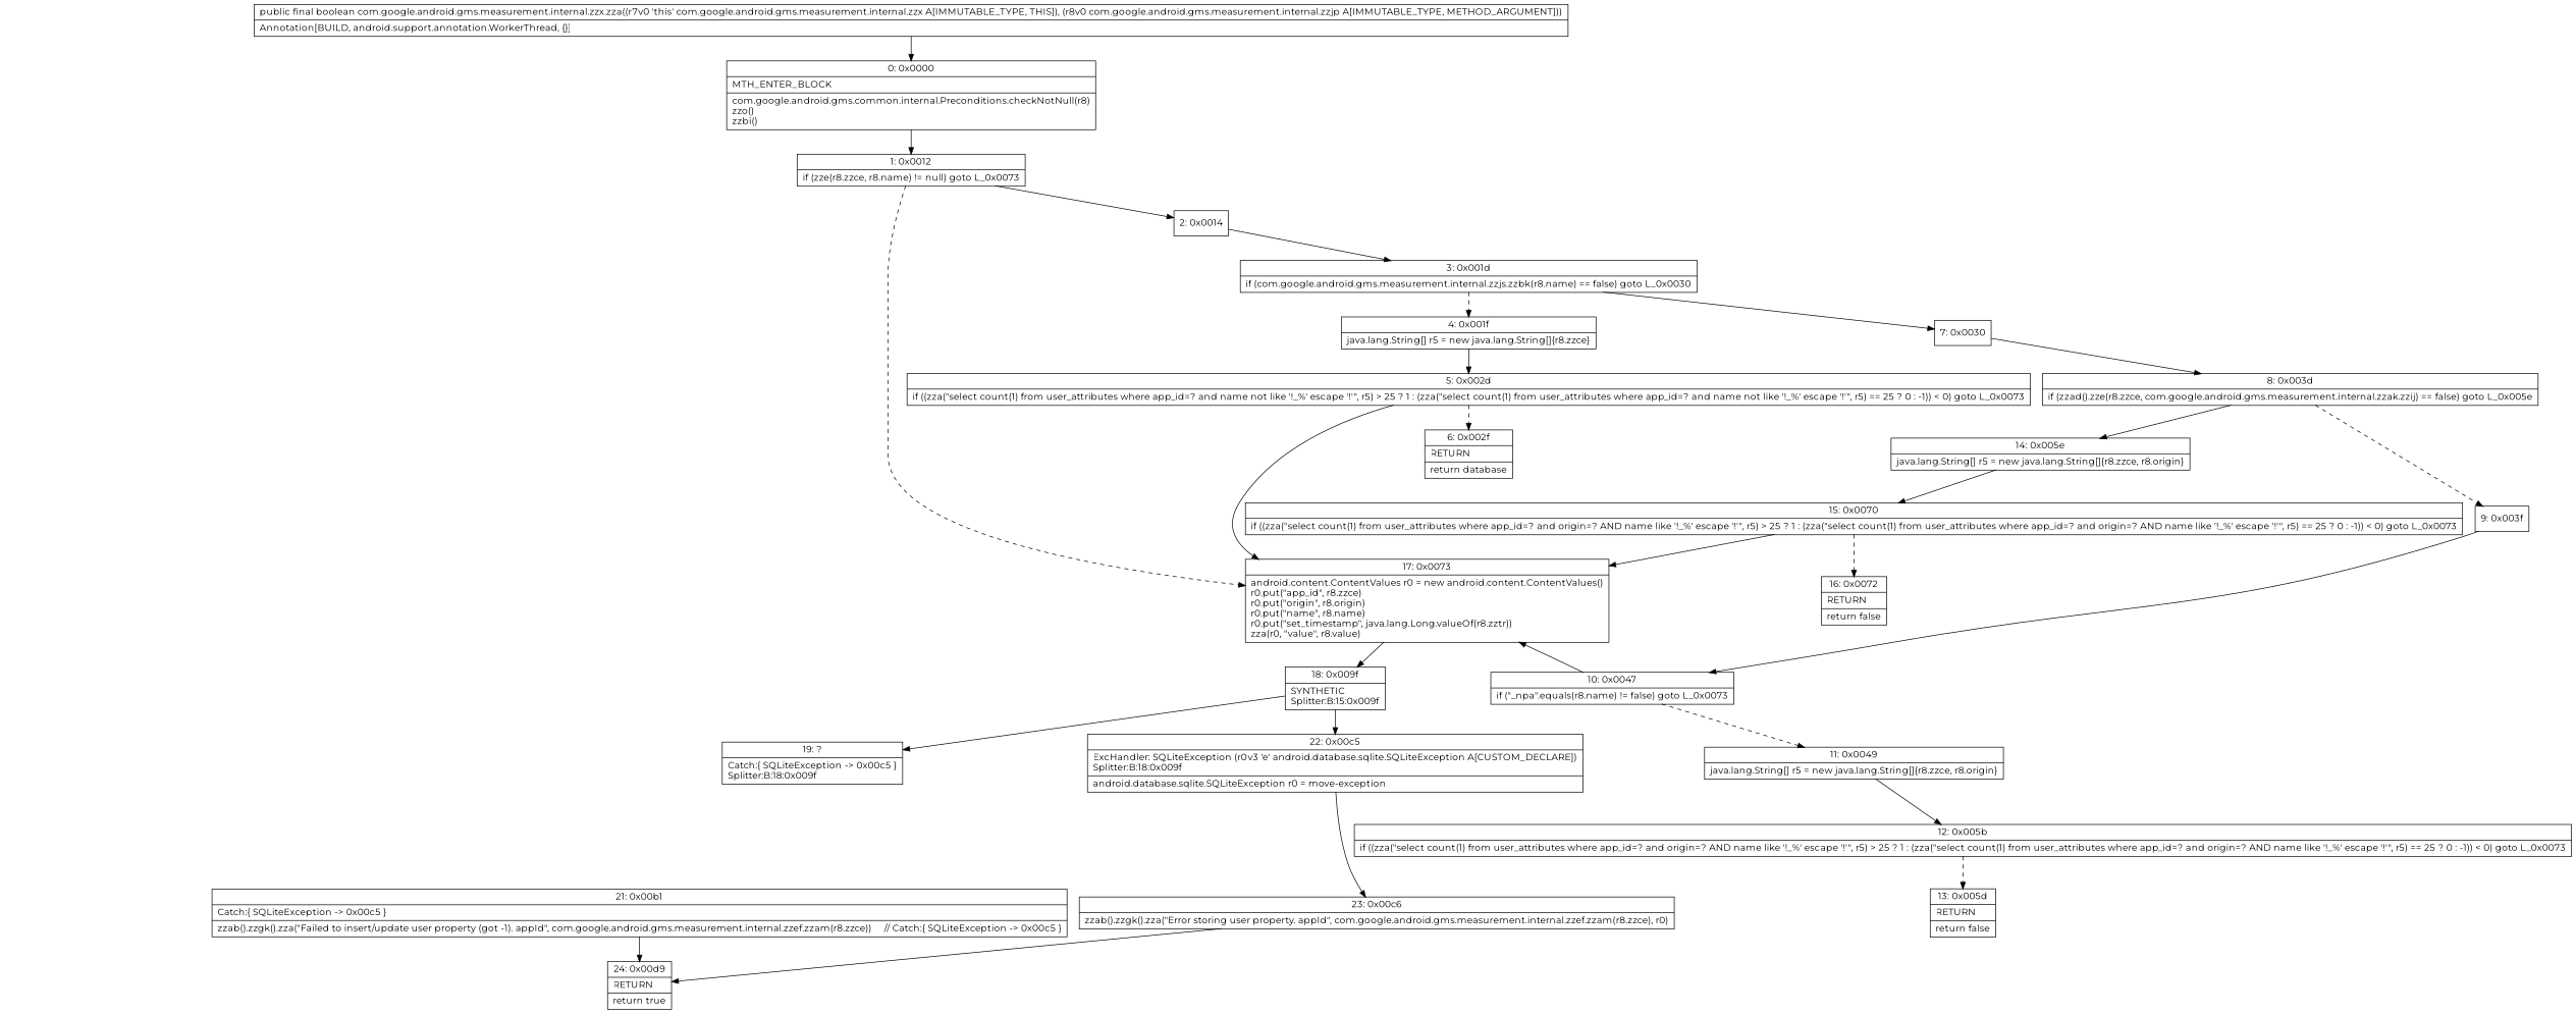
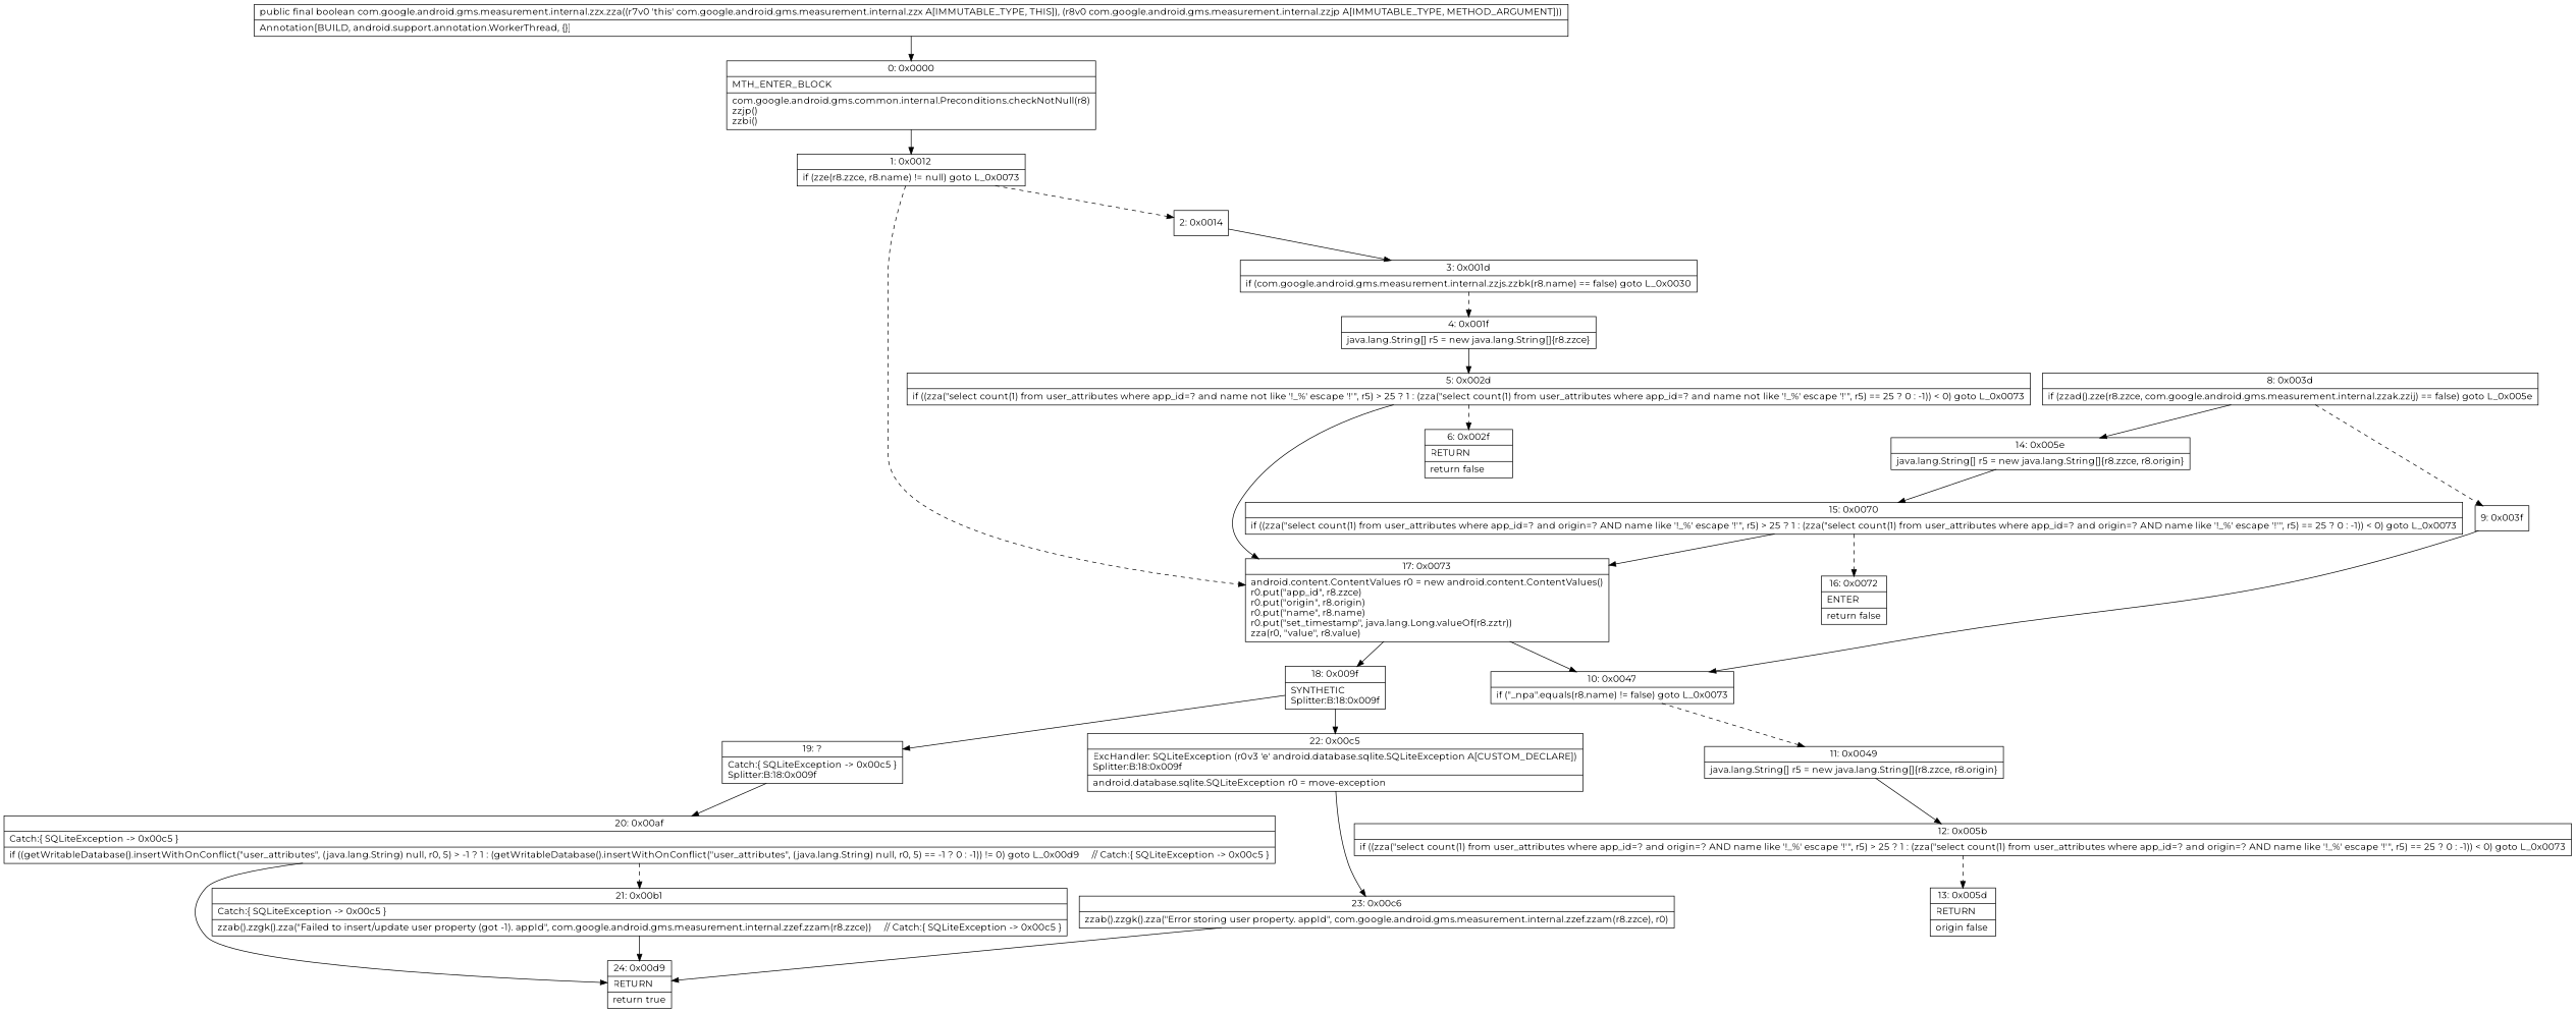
  digraph {
    fontname=Montserrat
    node [fontname=Montserrat shape=record]
    edge [fontname=Montserrat]
-   n1 [label="{0\:\ 0x0000|MTH_ENTER_BLOCK\l|com.google.android.gms.common.internal.Preconditions.checkNotNull(r8)\lzzo()\lzzbi()\l}"]
+   n1 [label="{0\:\ 0x0000|MTH_ENTER_BLOCK\l|com.google.android.gms.common.internal.Preconditions.checkNotNull(r8)\lzzjp()\lzzbi()\l}"]
    n2 [label="{1\:\ 0x0012|if (zze(r8.zzce, r8.name) != null) goto L_0x0073\l}"]
    n3 [label="{2\:\ 0x0014}"]
    n4 [label="{17\:\ 0x0073|android.content.ContentValues r0 = new android.content.ContentValues()\lr0.put(\"app_id\", r8.zzce)\lr0.put(\"origin\", r8.origin)\lr0.put(\"name\", r8.name)\lr0.put(\"set_timestamp\", java.lang.Long.valueOf(r8.zztr))\lzza(r0, \"value\", r8.value)\l}"]
    n5 [label="{3\:\ 0x001d|if (com.google.android.gms.measurement.internal.zzjs.zzbk(r8.name) == false) goto L_0x0030\l}"]
-   n6 [label="{18\:\ 0x009f|SYNTHETIC\lSplitter:B:15:0x009f\l}"]
+   n6 [label="{18\:\ 0x009f|SYNTHETIC\lSplitter:B:18:0x009f\l}"]
    n7 [label="{4\:\ 0x001f|java.lang.String[] r5 = new java.lang.String[]\{r8.zzce\}\l}"]
-   n8 [label="{7\:\ 0x0030}"]
    n9 [label="{5\:\ 0x002d|if ((zza(\"select count(1) from user_attributes where app_id=? and name not like '!_%' escape '!'\", r5) \> 25 ? 1 : (zza(\"select count(1) from user_attributes where app_id=? and name not like '!_%' escape '!'\", r5) == 25 ? 0 : \-1)) \< 0) goto L_0x0073\l}"]
    n10 [label="{8\:\ 0x003d|if (zzad().zze(r8.zzce, com.google.android.gms.measurement.internal.zzak.zzij) == false) goto L_0x005e\l}"]
-   n11 [label="{6\:\ 0x002f|RETURN\l|return database\l}"]
+   n11 [label="{6\:\ 0x002f|RETURN\l|return false\l}"]
    n12 [label="{9\:\ 0x003f}"]
    n13 [label="{14\:\ 0x005e|java.lang.String[] r5 = new java.lang.String[]\{r8.zzce, r8.origin\}\l}"]
    n14 [label="{10\:\ 0x0047|if (\"_npa\".equals(r8.name) != false) goto L_0x0073\l}"]
    n15 [label="{15\:\ 0x0070|if ((zza(\"select count(1) from user_attributes where app_id=? and origin=? AND name like '!_%' escape '!'\", r5) \> 25 ? 1 : (zza(\"select count(1) from user_attributes where app_id=? and origin=? AND name like '!_%' escape '!'\", r5) == 25 ? 0 : \-1)) \< 0) goto L_0x0073\l}"]
    n16 [label="{11\:\ 0x0049|java.lang.String[] r5 = new java.lang.String[]\{r8.zzce, r8.origin\}\l}"]
    n17 [label="{12\:\ 0x005b|if ((zza(\"select count(1) from user_attributes where app_id=? and origin=? AND name like '!_%' escape '!'\", r5) \> 25 ? 1 : (zza(\"select count(1) from user_attributes where app_id=? and origin=? AND name like '!_%' escape '!'\", r5) == 25 ? 0 : \-1)) \< 0) goto L_0x0073\l}"]
-   n18 [label="{13\:\ 0x005d|RETURN\l|return false\l}"]
-   n19 [label="{16\:\ 0x0072|RETURN\l|return false\l}"]
+   n18 [label="{13\:\ 0x005d|RETURN\l|origin false\l}"]
+   n19 [label="{16\:\ 0x0072|ENTER\l|return false\l}"]
    n20 [label="{19\:\ ?|Catch:\{ SQLiteException \-\> 0x00c5 \}\lSplitter:B:18:0x009f\l}"]
    n21 [label="{22\:\ 0x00c5|ExcHandler: SQLiteException (r0v3 'e' android.database.sqlite.SQLiteException A[CUSTOM_DECLARE])\lSplitter:B:18:0x009f\l|android.database.sqlite.SQLiteException r0 = move\-exception\l}"]
+   n22 [label="{20\:\ 0x00af|Catch:\{ SQLiteException \-\> 0x00c5 \}\l|if ((getWritableDatabase().insertWithOnConflict(\"user_attributes\", (java.lang.String) null, r0, 5) \> \-1 ? 1 : (getWritableDatabase().insertWithOnConflict(\"user_attributes\", (java.lang.String) null, r0, 5) == \-1 ? 0 : \-1)) != 0) goto L_0x00d9     \/\/ Catch:\{ SQLiteException \-\> 0x00c5 \}\l}"]
    n23 [label="{23\:\ 0x00c6|zzab().zzgk().zza(\"Error storing user property. appId\", com.google.android.gms.measurement.internal.zzef.zzam(r8.zzce), r0)\l}"]
    n24 [label="{21\:\ 0x00b1|Catch:\{ SQLiteException \-\> 0x00c5 \}\l|zzab().zzgk().zza(\"Failed to insert\/update user property (got \-1). appId\", com.google.android.gms.measurement.internal.zzef.zzam(r8.zzce))     \/\/ Catch:\{ SQLiteException \-\> 0x00c5 \}\l}"]
    n25 [label="{24\:\ 0x00d9|RETURN\l|return true\l}"]
    n26 [label="{public final boolean com.google.android.gms.measurement.internal.zzx.zza((r7v0 'this' com.google.android.gms.measurement.internal.zzx A[IMMUTABLE_TYPE, THIS]), (r8v0 com.google.android.gms.measurement.internal.zzjp A[IMMUTABLE_TYPE, METHOD_ARGUMENT]))  | Annotation[BUILD, android.support.annotation.WorkerThread, \{\}]\l}"]
    n1 -> n2
-   n2 -> n3 [style=solid]
+   n2 -> n3 [style=dashed]
    n2 -> n4 [style=dashed]
    n3 -> n5
    n4 -> n6
    n5 -> n7 [style=dashed]
-   n5 -> n8
    n6 -> n20
    n6 -> n21
    n7 -> n9
-   n8 -> n10
    n9 -> n4
    n9 -> n11 [style=dashed]
    n10 -> n12 [style=dashed]
    n10 -> n13
    n12 -> n14
    n13 -> n15
-   n14 -> n4
+   n4 -> n14
    n14 -> n16 [style=dashed]
    n15 -> n4
    n15 -> n19 [style=dashed]
    n16 -> n17
    n17 -> n18 [style=dashed]
+   n20 -> n22
    n21 -> n23
+   n22 -> n24 [style=dashed]
+   n22 -> n25
    n23 -> n25
    n24 -> n25
    n26 -> n1
  }
